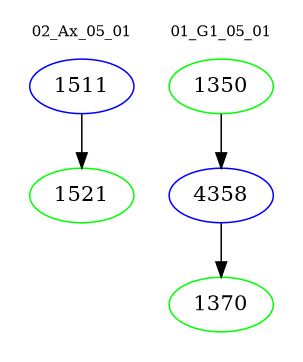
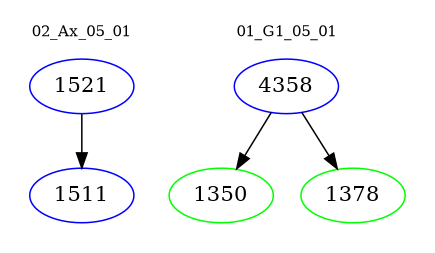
  digraph {
    node [color=green]
    edge [color=black]
    n1 [color=blue label=1511]
-   n2 [label=1521]
+   n2 [color=blue label=1521]
    n3 [label=1350]
    n4 [color=blue label=4358]
-   n5 [label=1370]
+   n5 [label=1378]
    subgraph cluster_1 {
      color=white
      fontsize=10
      label="02_Ax_05_01"
      n1
      n2
    }
    subgraph cluster_2 {
      color=white
      fontsize=10
      label="01_G1_05_01"
      n3
      n4
      n5
    }
-   n1 -> n2
-   n3 -> n4
+   n2 -> n1
+   n4 -> n3
    n4 -> n5
  }
